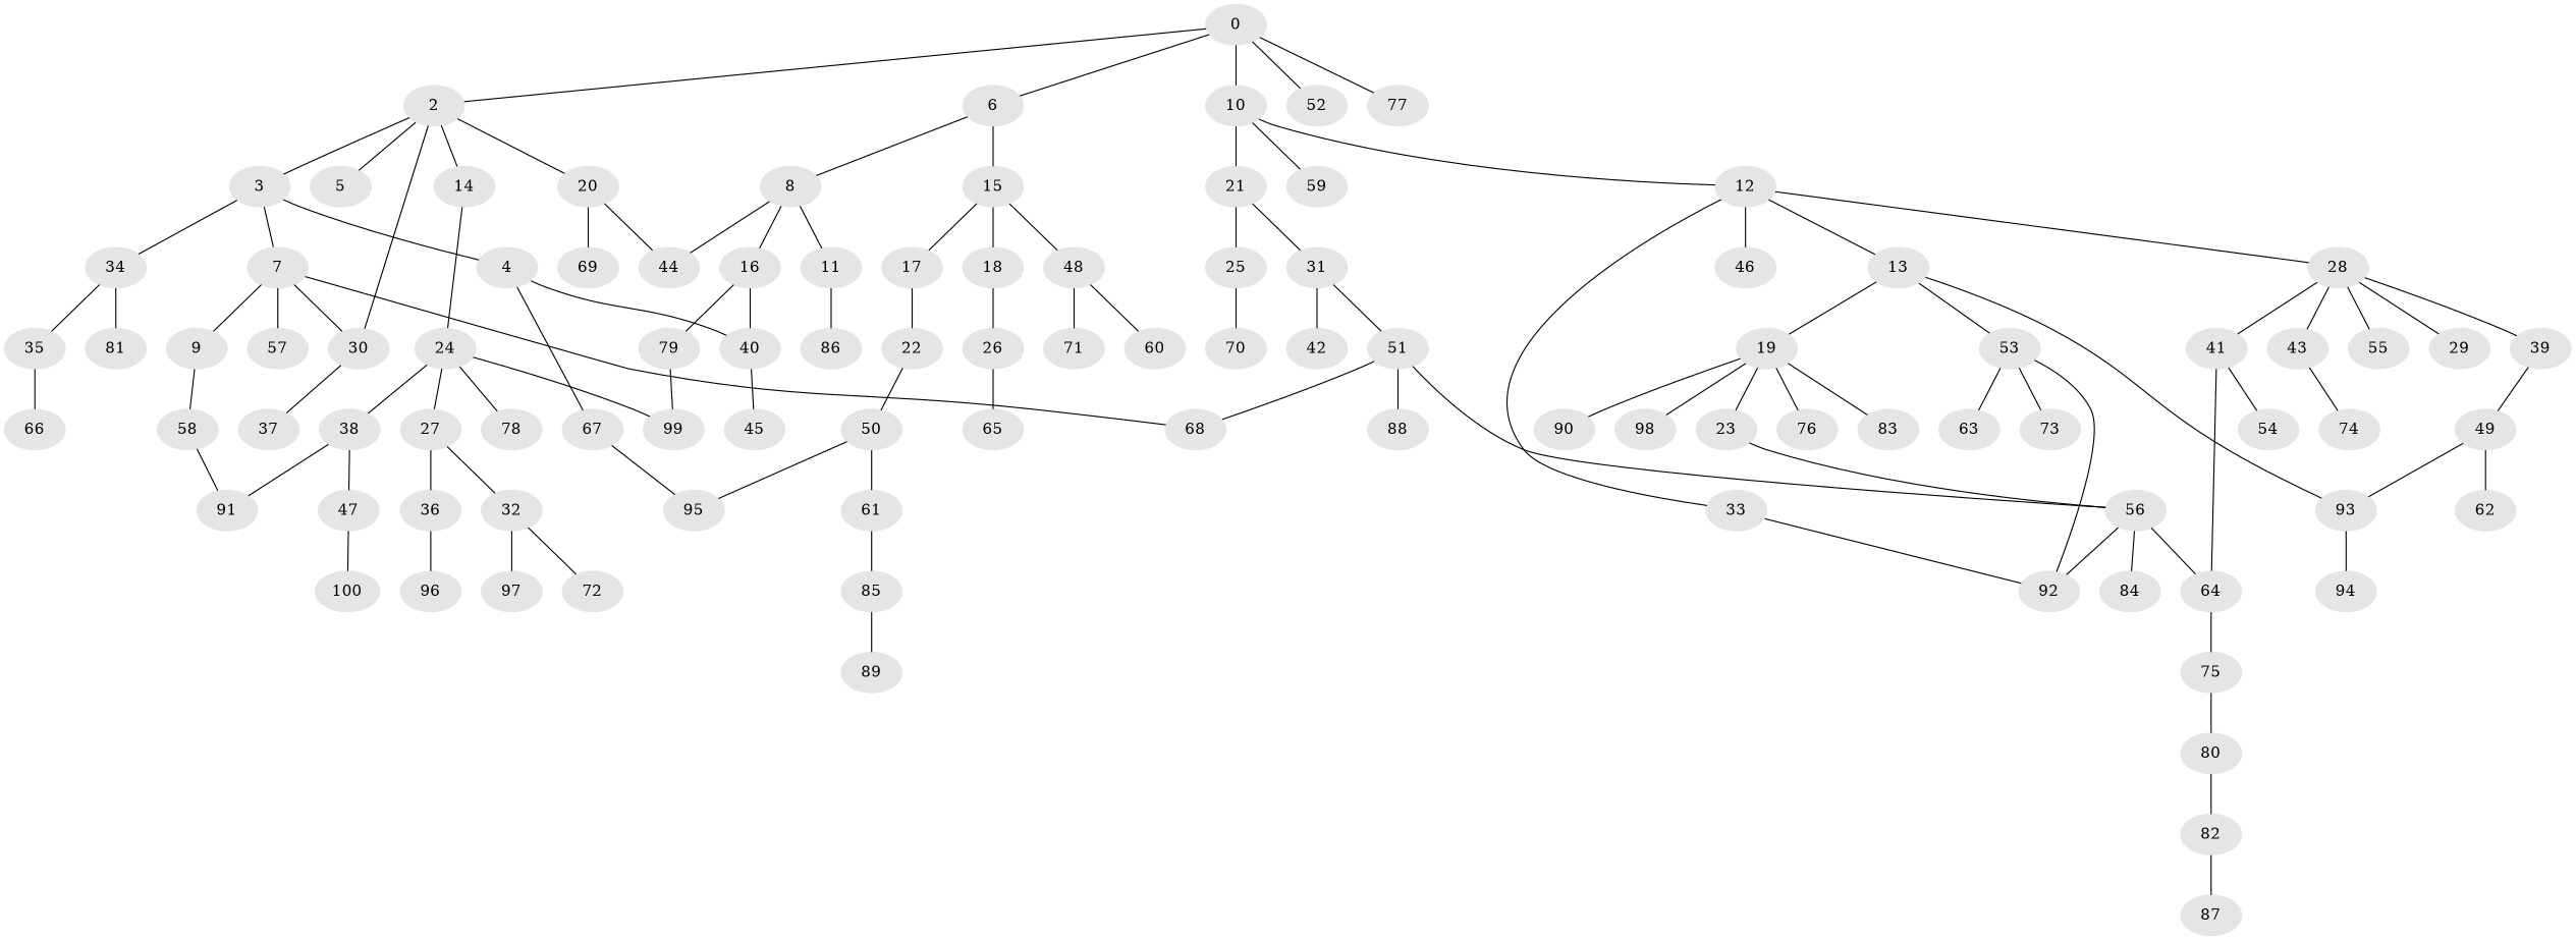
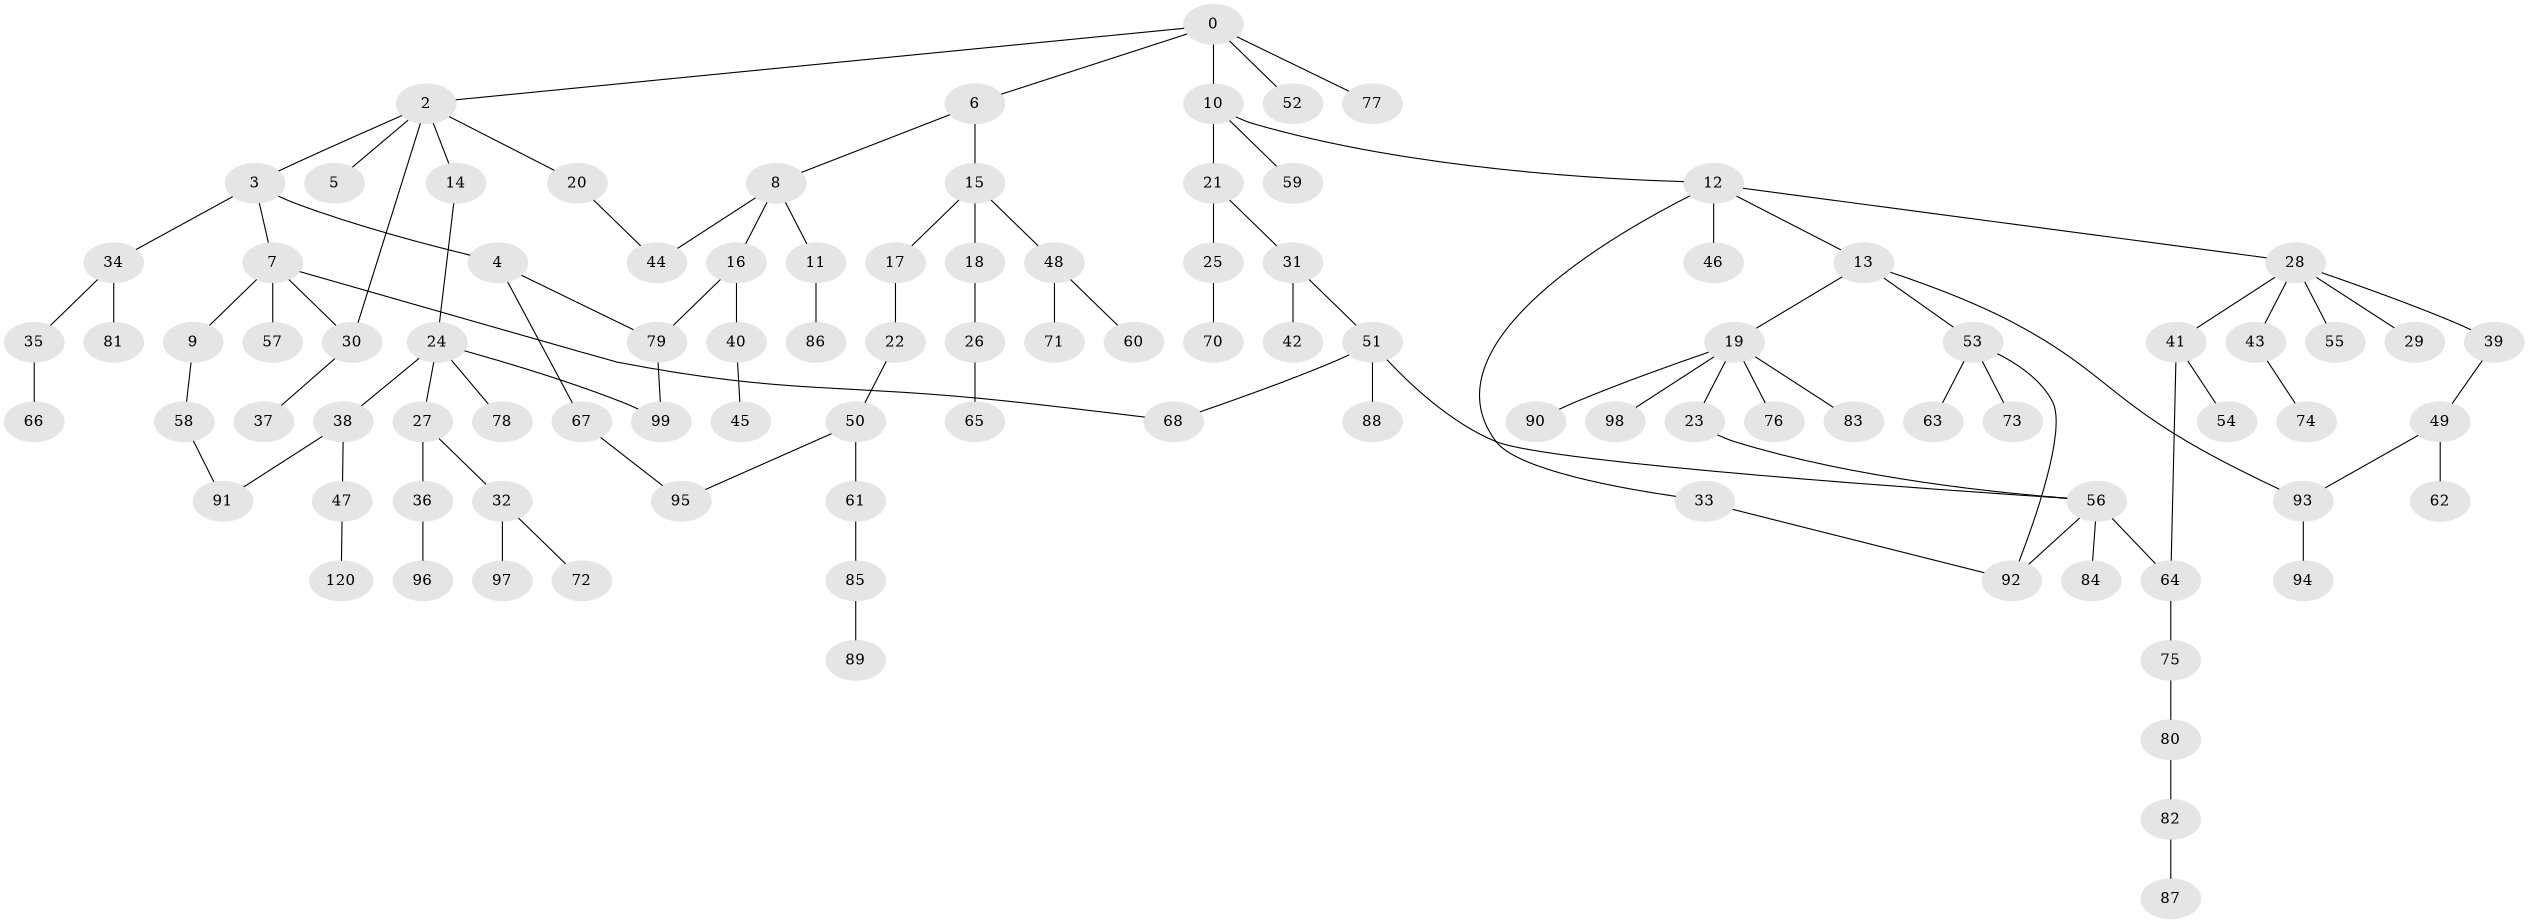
  graph {
    node [color=gray90 style=filled]
    n1 [label=0]
    2
    6
    10
    52
    77
    3
    5
    14
    20
    30
    8
    15
    12
    21
    59
    4
    7
    34
    24
    44
-   69
    37
    67
    79
    9
    57
    68
    35
    81
    95
    99
    11
    16
    17
    18
    48
    58
    86
    40
    91
    13
    28
    33
    46
    25
    31
    19
    53
    93
    29
    39
    41
    43
    55
    92
    23
    76
    83
    90
    98
    63
    73
    94
    27
    38
    78
    22
    26
    50
    60
    71
    45
    65
    56
    70
    42
    51
    61
    64
    84
    32
    36
    47
    72
    97
    96
    49
    54
    74
    88
    66
-   100
+   100 [label=120]
    62
    75
    80
    85
    89
    82
    87
    n1 -- 2
    n1 -- 6
    n1 -- 10
    n1 -- 52
    n1 -- 77
    2 -- 3
    2 -- 5
    2 -- 14
    2 -- 20
    2 -- 30
    6 -- 8
    6 -- 15
    10 -- 12
    10 -- 21
    10 -- 59
    3 -- 4
    3 -- 7
    3 -- 34
    14 -- 24
    20 -- 44
-   20 -- 69
    30 -- 37
    8 -- 44
    8 -- 11
    8 -- 16
    15 -- 17
    15 -- 18
    15 -- 48
    12 -- 13
    12 -- 28
    12 -- 33
    12 -- 46
    21 -- 25
    21 -- 31
    4 -- 67
-   4 -- 40
+   4 -- 79
    7 -- 30
    7 -- 9
    7 -- 57
    7 -- 68
    34 -- 35
    34 -- 81
    24 -- 99
    24 -- 27
    24 -- 38
    24 -- 78
    67 -- 95
    79 -- 99
    9 -- 58
    35 -- 66
    11 -- 86
    16 -- 79
    16 -- 40
    17 -- 22
    18 -- 26
    48 -- 60
    48 -- 71
    58 -- 91
    40 -- 45
    13 -- 19
    13 -- 53
    13 -- 93
    28 -- 29
    28 -- 39
    28 -- 41
    28 -- 43
    28 -- 55
    33 -- 92
    25 -- 70
    31 -- 42
    31 -- 51
    19 -- 23
    19 -- 76
    19 -- 83
    19 -- 90
    19 -- 98
    53 -- 92
    53 -- 63
    53 -- 73
    93 -- 94
    39 -- 49
    41 -- 64
    41 -- 54
    43 -- 74
    23 -- 56
    27 -- 32
    27 -- 36
    38 -- 91
    38 -- 47
    22 -- 50
    26 -- 65
    50 -- 95
    50 -- 61
    56 -- 92
    56 -- 64
    56 -- 84
    51 -- 68
    51 -- 56
    51 -- 88
    61 -- 85
    64 -- 75
    32 -- 72
    32 -- 97
    36 -- 96
    47 -- 100
    49 -- 93
    49 -- 62
    75 -- 80
    80 -- 82
    85 -- 89
    82 -- 87
  }
